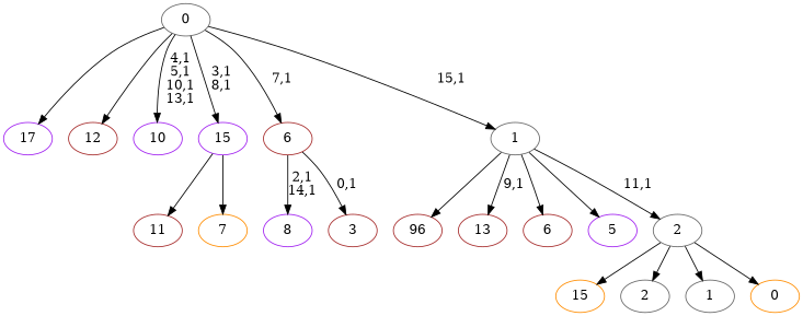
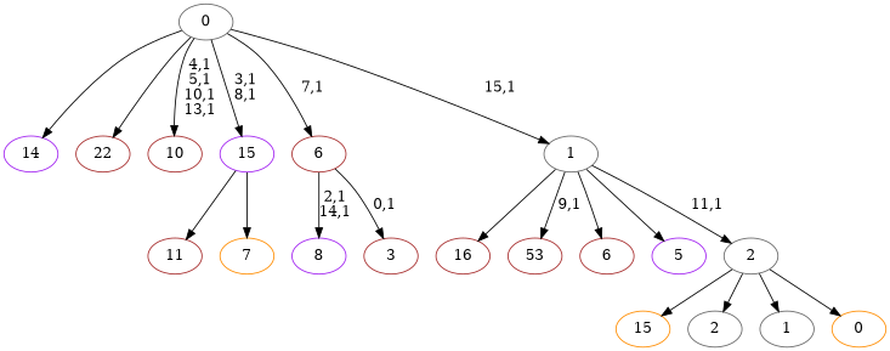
  digraph {
    node [color=brown]
-   n1 [label=96]
+   n1 [label=16]
    n2 [color=darkorange label=15]
-   n3 [color=purple label=17]
-   n4 [label=13]
-   n5 [label=12]
+   n3 [color=purple label=14]
+   n4 [label=53]
+   n5 [label=22]
    n6 [label=11]
-   n7 [color=purple label=10]
+   n7 [label=10]
    n8 [color=purple label=8]
    n9 [color=darkorange label=7]
    15 [color=purple]
    n11 [label=6]
    n12 [color=purple label=5]
    n13 [label=3]
    6
    n15 [color=gray40 label=2]
    n16 [color=gray40 label=1]
    n17 [color=darkorange label=0]
    2 [color=gray40]
    1 [color=gray40]
    0 [color=gray40]
    15 -> n6
    15 -> n9
    6 -> n8 [label="2,1\n14,1"]
    6 -> n13 [label="0,1"]
    2 -> n2
    2 -> n15
    2 -> n16
    2 -> n17
    1 -> n1
    1 -> n4 [label="9,1"]
    1 -> n11
    1 -> n12
    1 -> 2 [label="11,1"]
    0 -> n3
    0 -> n5
    0 -> n7 [label="4,1\n5,1\n10,1\n13,1"]
    0 -> 15 [label="3,1\n8,1"]
    0 -> 6 [label="7,1"]
    0 -> 1 [label="15,1"]
  }
